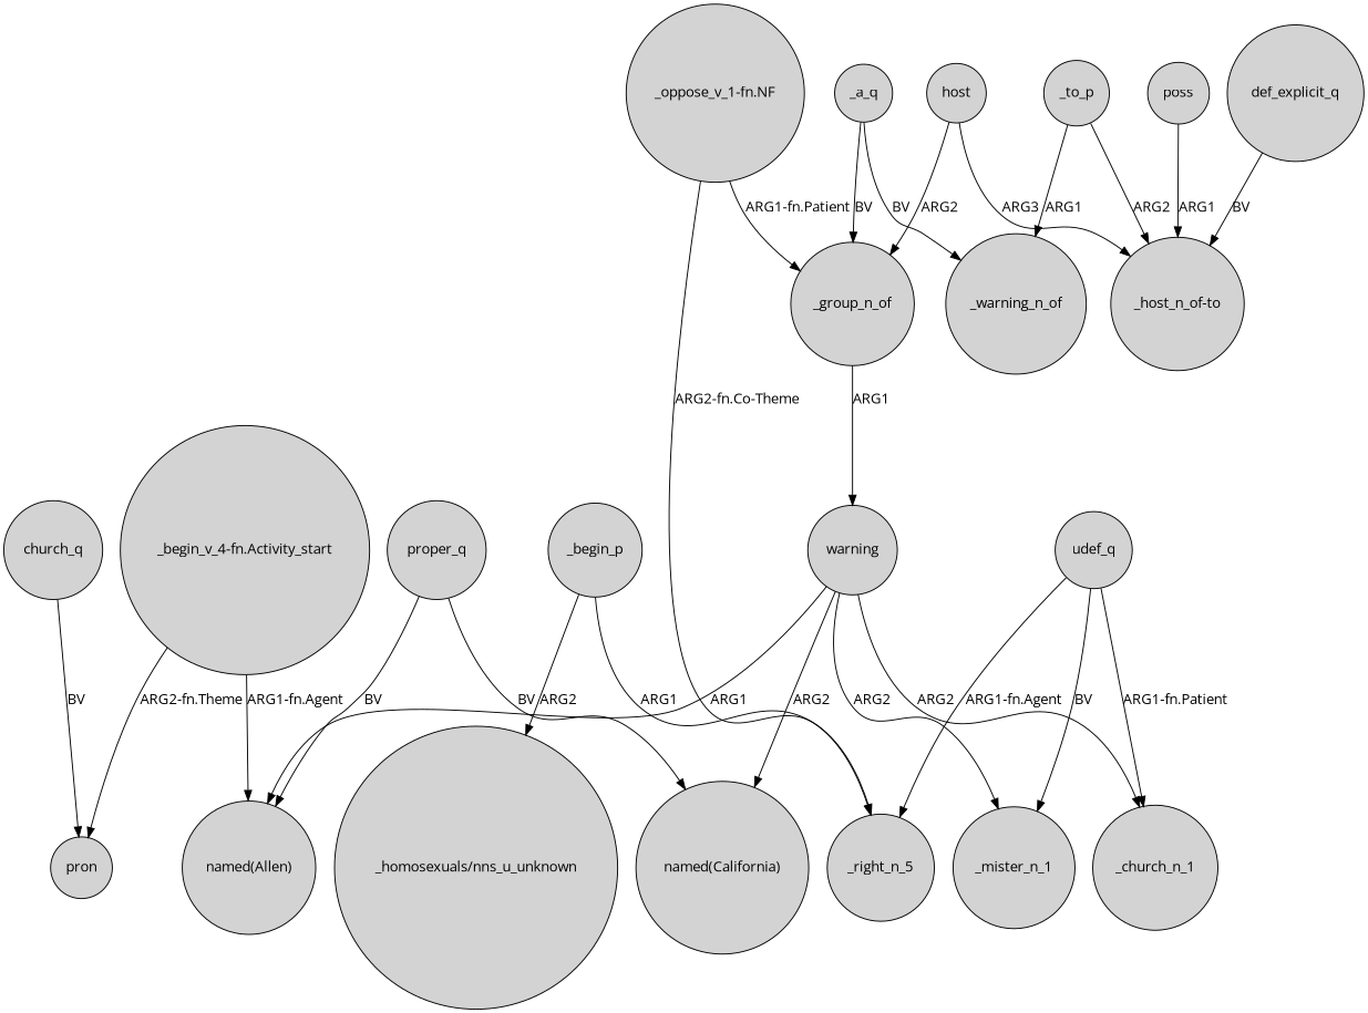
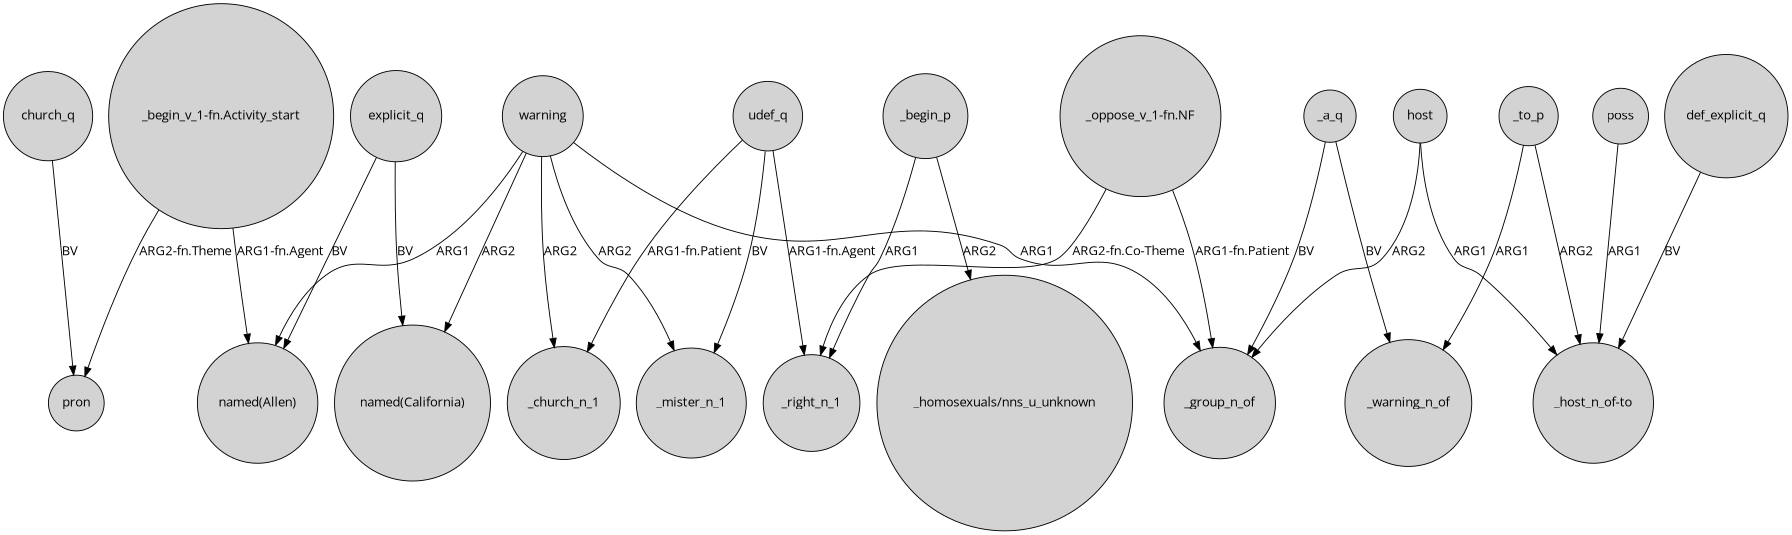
  digraph {
    fontname="Open Sans"
    node [fontname="Open Sans" shape=circle style=filled]
    edge [fontname="Open Sans"]
    n1 [label=warning]
    "named(Allen)"
    _church_n_1
    _mister_n_1
    "named(California)"
    _group_n_of
    n7 [label=_begin_p]
-   _right_n_1 [label=_right_n_5]
+   _right_n_1
    "_homosexuals/nns_u_unknown"
    poss
    "_host_n_of-to"
-   proper_q
+   proper_q [label=explicit_q]
    "_oppose_v_1-fn.NF"
    udef_q
    _to_p
    _warning_n_of
-   "_begin_v_1-fn.Activity_start" [label="_begin_v_4-fn.Activity_start"]
+   "_begin_v_1-fn.Activity_start"
    pron
    n19 [label=host]
    n20 [label=church_q]
    _a_q
    def_explicit_q
    n1 -> "named(Allen)" [label=ARG1]
    n1 -> _church_n_1 [label=ARG2]
    n1 -> _mister_n_1 [label=ARG2]
    n1 -> "named(California)" [label=ARG2]
-   _group_n_of -> n1 [label=ARG1]
+   n1 -> _group_n_of [label=ARG1]
    n7 -> _right_n_1 [label=ARG1]
    n7 -> "_homosexuals/nns_u_unknown" [label=ARG2]
    poss -> "_host_n_of-to" [label=ARG1]
    proper_q -> "named(Allen)" [label=BV]
    proper_q -> "named(California)" [label=BV]
    "_oppose_v_1-fn.NF" -> _group_n_of [label="ARG1-fn.Patient"]
    "_oppose_v_1-fn.NF" -> _right_n_1 [label="ARG2-fn.Co-Theme"]
    udef_q -> _church_n_1 [label="ARG1-fn.Patient"]
    udef_q -> _mister_n_1 [label=BV]
    udef_q -> _right_n_1 [label="ARG1-fn.Agent"]
    _to_p -> "_host_n_of-to" [label=ARG2]
    _to_p -> _warning_n_of [label=ARG1]
    "_begin_v_1-fn.Activity_start" -> "named(Allen)" [label="ARG1-fn.Agent"]
    "_begin_v_1-fn.Activity_start" -> pron [label="ARG2-fn.Theme"]
    n19 -> _group_n_of [label=ARG2]
-   n19 -> "_host_n_of-to" [label=ARG3]
+   n19 -> "_host_n_of-to" [label=ARG1]
    n20 -> pron [label=BV]
    _a_q -> _group_n_of [label=BV]
    _a_q -> _warning_n_of [label=BV]
    def_explicit_q -> "_host_n_of-to" [label=BV]
  }
